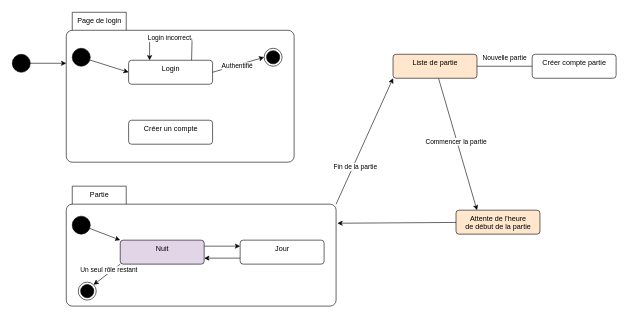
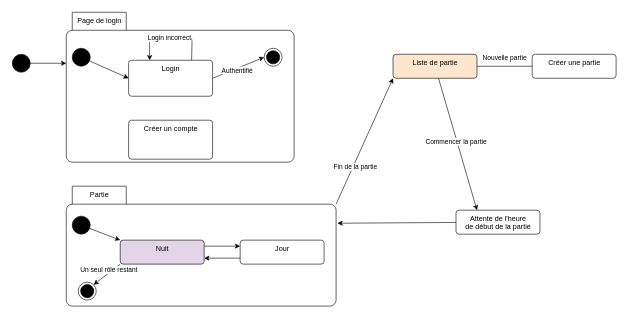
  <mxCell id="0" />
  <mxCell id="1" parent="0" />
  <mxCell id="2" style="edgeStyle=none;html=1;entryX=0;entryY=0;entryDx=0;entryDy=85;entryPerimeter=0;" parent="1" source="3" target="10" edge="1"><mxGeometry relative="1" as="geometry" /></mxCell>
  <mxCell id="3" value="" style="ellipse;fillColor=strokeColor;" parent="1" vertex="1"><mxGeometry x="20" y="90" width="30" height="30" as="geometry" /></mxCell>
  <mxCell id="4" style="edgeStyle=none;html=1;entryX=0;entryY=0.5;entryDx=0;entryDy=0;endArrow=none;" parent="1" source="8" target="20" edge="1"><mxGeometry relative="1" as="geometry" /></mxCell>
  <mxCell id="5" value="Nouvelle partie" style="edgeLabel;html=1;align=center;verticalAlign=middle;resizable=0;points=[];" parent="4" vertex="1" connectable="0"><mxGeometry x="-0.243" y="2" relative="1" as="geometry"><mxPoint x="10" y="-13" as="offset" /></mxGeometry></mxCell>
  <mxCell id="6" style="edgeStyle=none;html=1;entryX=0.25;entryY=0;entryDx=0;entryDy=0;" parent="1" source="8" target="27" edge="1"><mxGeometry relative="1" as="geometry"><mxPoint x="725.52" y="310.57" as="targetPoint" /></mxGeometry></mxCell>
  <mxCell id="7" value="Commencer la partie" style="edgeLabel;html=1;align=center;verticalAlign=middle;resizable=0;points=[];" parent="6" vertex="1" connectable="0"><mxGeometry x="-0.045" y="-2" relative="1" as="geometry"><mxPoint as="offset" /></mxGeometry></mxCell>
  <mxCell id="8" value="Liste de partie" style="html=1;align=center;verticalAlign=top;rounded=1;absoluteArcSize=1;arcSize=10;dashed=0;fillColor=#ffe6cc;" parent="1" vertex="1"><mxGeometry x="655" y="90" width="140" height="40" as="geometry" /></mxCell>
  <mxCell id="9" value="" style="group" parent="1" vertex="1" connectable="0"><mxGeometry x="110" y="20" width="380" height="250" as="geometry" /></mxCell>
  <mxCell id="10" value="Page de login" style="shape=folder;align=center;verticalAlign=middle;fontStyle=0;tabWidth=100;tabHeight=30;tabPosition=left;html=1;boundedLbl=1;labelInHeader=1;rounded=1;absoluteArcSize=1;arcSize=10;" parent="9" vertex="1"><mxGeometry width="380" height="250" as="geometry" /></mxCell>
  <mxCell id="11" value="" style="ellipse;fillColor=strokeColor;" parent="9" vertex="1"><mxGeometry x="10" y="60" width="30" height="30" as="geometry" /></mxCell>
  <mxCell id="12" style="edgeStyle=none;html=1;exitX=0.75;exitY=0;exitDx=0;exitDy=0;entryX=0.25;entryY=0;entryDx=0;entryDy=0;" parent="9" source="14" target="14" edge="1"><mxGeometry relative="1" as="geometry"><Array as="points"><mxPoint x="210" y="40" /><mxPoint x="139" y="40" /></Array></mxGeometry></mxCell>
  <mxCell id="13" value="Login incorrect" style="edgeLabel;html=1;align=center;verticalAlign=middle;resizable=0;points=[];" parent="12" vertex="1" connectable="0"><mxGeometry x="0.041" y="2" relative="1" as="geometry"><mxPoint as="offset" /></mxGeometry></mxCell>
- <mxCell id="14" value="Login" style="html=1;align=center;verticalAlign=top;rounded=1;absoluteArcSize=1;arcSize=10;dashed=0;" parent="9" vertex="1"><mxGeometry x="104" y="80" width="140" height="40" as="geometry" /></mxCell>
+ <mxCell id="14" value="Login" style="html=1;align=center;verticalAlign=top;rounded=1;absoluteArcSize=1;arcSize=10;dashed=0;" parent="9" vertex="1"><mxGeometry x="104" y="80" width="140" height="60" as="geometry" /></mxCell>
  <mxCell id="15" style="edgeStyle=none;html=1;entryX=0;entryY=0.5;entryDx=0;entryDy=0;" parent="9" source="11" target="14" edge="1"><mxGeometry relative="1" as="geometry" /></mxCell>
- <mxCell id="16" value="Créer un compte&lt;br&gt;" style="html=1;align=center;verticalAlign=top;rounded=1;absoluteArcSize=1;arcSize=10;dashed=0;" parent="9" vertex="1"><mxGeometry x="104" y="180" width="140" height="40" as="geometry" /></mxCell>
+ <mxCell id="16" value="Créer un compte&lt;br&gt;" style="html=1;align=center;verticalAlign=top;rounded=1;absoluteArcSize=1;arcSize=10;dashed=0;" parent="9" vertex="1"><mxGeometry x="104" y="180" width="140" height="65" as="geometry" /></mxCell>
  <mxCell id="17" value="" style="ellipse;html=1;shape=endState;fillColor=strokeColor;" parent="9" vertex="1"><mxGeometry x="330" y="60" width="30" height="30" as="geometry" /></mxCell>
  <mxCell id="18" style="edgeStyle=none;html=1;entryX=0;entryY=0.5;entryDx=0;entryDy=0;exitX=1;exitY=0.5;exitDx=0;exitDy=0;" parent="9" source="14" target="17" edge="1"><mxGeometry relative="1" as="geometry" /></mxCell>
  <mxCell id="19" value="Authentifié" style="edgeLabel;html=1;align=center;verticalAlign=middle;resizable=0;points=[];" parent="18" vertex="1" connectable="0"><mxGeometry x="-0.263" y="1" relative="1" as="geometry"><mxPoint x="9" as="offset" /></mxGeometry></mxCell>
- <mxCell id="20" value="Créer compte partie" style="html=1;align=center;verticalAlign=top;rounded=1;absoluteArcSize=1;arcSize=10;dashed=0;" parent="1" vertex="1"><mxGeometry x="887" y="90" width="140" height="40" as="geometry" /></mxCell>
+ <mxCell id="20" value="Créer une partie" style="html=1;align=center;verticalAlign=top;rounded=1;absoluteArcSize=1;arcSize=10;dashed=0;" parent="1" vertex="1"><mxGeometry x="887" y="90" width="140" height="40" as="geometry" /></mxCell>
  <mxCell id="21" style="edgeStyle=none;html=1;exitX=0;exitY=0;exitDx=450.0;exitDy=30;exitPerimeter=0;entryX=0;entryY=1;entryDx=0;entryDy=0;" parent="1" source="23" target="8" edge="1"><mxGeometry relative="1" as="geometry" /></mxCell>
  <mxCell id="22" value="Fin de la partie" style="edgeLabel;html=1;align=center;verticalAlign=middle;resizable=0;points=[];" parent="21" vertex="1" connectable="0"><mxGeometry x="-0.386" y="-3" relative="1" as="geometry"><mxPoint y="1" as="offset" /></mxGeometry></mxCell>
  <mxCell id="23" value="Partie" style="shape=folder;align=center;verticalAlign=middle;fontStyle=0;tabWidth=100;tabHeight=30;tabPosition=left;html=1;boundedLbl=1;labelInHeader=1;rounded=1;absoluteArcSize=1;arcSize=10;" parent="1" vertex="1"><mxGeometry x="110" y="310" width="450" height="200" as="geometry" /></mxCell>
  <mxCell id="24" style="edgeStyle=none;html=1;exitX=0;exitY=0.75;exitDx=0;exitDy=0;entryX=1;entryY=0.75;entryDx=0;entryDy=0;" parent="1" source="25" target="31" edge="1"><mxGeometry relative="1" as="geometry" /></mxCell>
  <mxCell id="25" value="Jour" style="html=1;align=center;verticalAlign=top;rounded=1;absoluteArcSize=1;arcSize=10;dashed=0;" parent="1" vertex="1"><mxGeometry x="400" y="400" width="140" height="40" as="geometry" /></mxCell>
  <mxCell id="26" style="edgeStyle=none;html=1;entryX=1.005;entryY=0.309;entryDx=0;entryDy=0;entryPerimeter=0;" parent="1" source="27" target="23" edge="1"><mxGeometry relative="1" as="geometry" /></mxCell>
- <mxCell id="27" value="Attente de l'heure&lt;br style=&quot;padding: 0px; margin: 0px;&quot;&gt;de début de la partie" style="html=1;align=center;verticalAlign=top;rounded=1;absoluteArcSize=1;arcSize=10;dashed=0;fillColor=#ffe6cc;" parent="1" vertex="1"><mxGeometry x="760" y="350" width="140" height="40" as="geometry" /></mxCell>
+ <mxCell id="27" value="Attente de l'heure&lt;br style=&quot;padding: 0px; margin: 0px;&quot;&gt;de début de la partie" style="html=1;align=center;verticalAlign=top;rounded=1;absoluteArcSize=1;arcSize=10;dashed=0;" parent="1" vertex="1"><mxGeometry x="760" y="350" width="140" height="40" as="geometry" /></mxCell>
  <mxCell id="28" style="edgeStyle=none;html=1;exitX=1;exitY=0.25;exitDx=0;exitDy=0;entryX=0;entryY=0.25;entryDx=0;entryDy=0;" parent="1" source="31" target="25" edge="1"><mxGeometry relative="1" as="geometry" /></mxCell>
  <mxCell id="29" style="edgeStyle=none;html=1;entryX=1;entryY=0;entryDx=0;entryDy=0;exitX=0;exitY=1;exitDx=0;exitDy=0;" parent="1" source="31" target="34" edge="1"><mxGeometry relative="1" as="geometry" /></mxCell>
  <mxCell id="30" value="Un seul rôle restant" style="edgeLabel;html=1;align=center;verticalAlign=middle;resizable=0;points=[];" parent="29" vertex="1" connectable="0"><mxGeometry x="-0.251" relative="1" as="geometry"><mxPoint x="-3" y="-3" as="offset" /></mxGeometry></mxCell>
  <mxCell id="31" value="Nuit" style="html=1;align=center;verticalAlign=top;rounded=1;absoluteArcSize=1;arcSize=10;dashed=0;fillColor=#e1d5e7;" parent="1" vertex="1"><mxGeometry x="200" y="400" width="140" height="40" as="geometry" /></mxCell>
  <mxCell id="32" style="edgeStyle=none;html=1;entryX=0;entryY=0;entryDx=0;entryDy=0;" parent="1" source="33" target="31" edge="1"><mxGeometry relative="1" as="geometry" /></mxCell>
  <mxCell id="33" value="" style="ellipse;fillColor=strokeColor;" parent="1" vertex="1"><mxGeometry x="120" y="360" width="30" height="30" as="geometry" /></mxCell>
  <mxCell id="34" value="" style="ellipse;html=1;shape=endState;fillColor=strokeColor;" parent="1" vertex="1"><mxGeometry x="130" y="470" width="30" height="30" as="geometry" /></mxCell>
